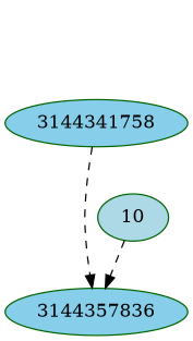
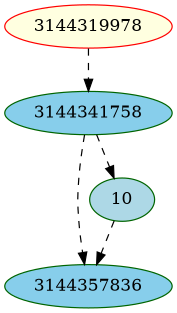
  strict digraph {
    node [color=darkgreen fillcolor=skyblue style=filled]
    edge [style=dashed]
+   3144319978 [color=red fillcolor=lightyellow]
    3144341758
    n3 [label=3144357836]
    n4 [fillcolor=lightblue label=10]
+   3144319978 -> 3144341758
    3144341758 -> n3
+   3144341758 -> n4
    n4 -> n3
  }
